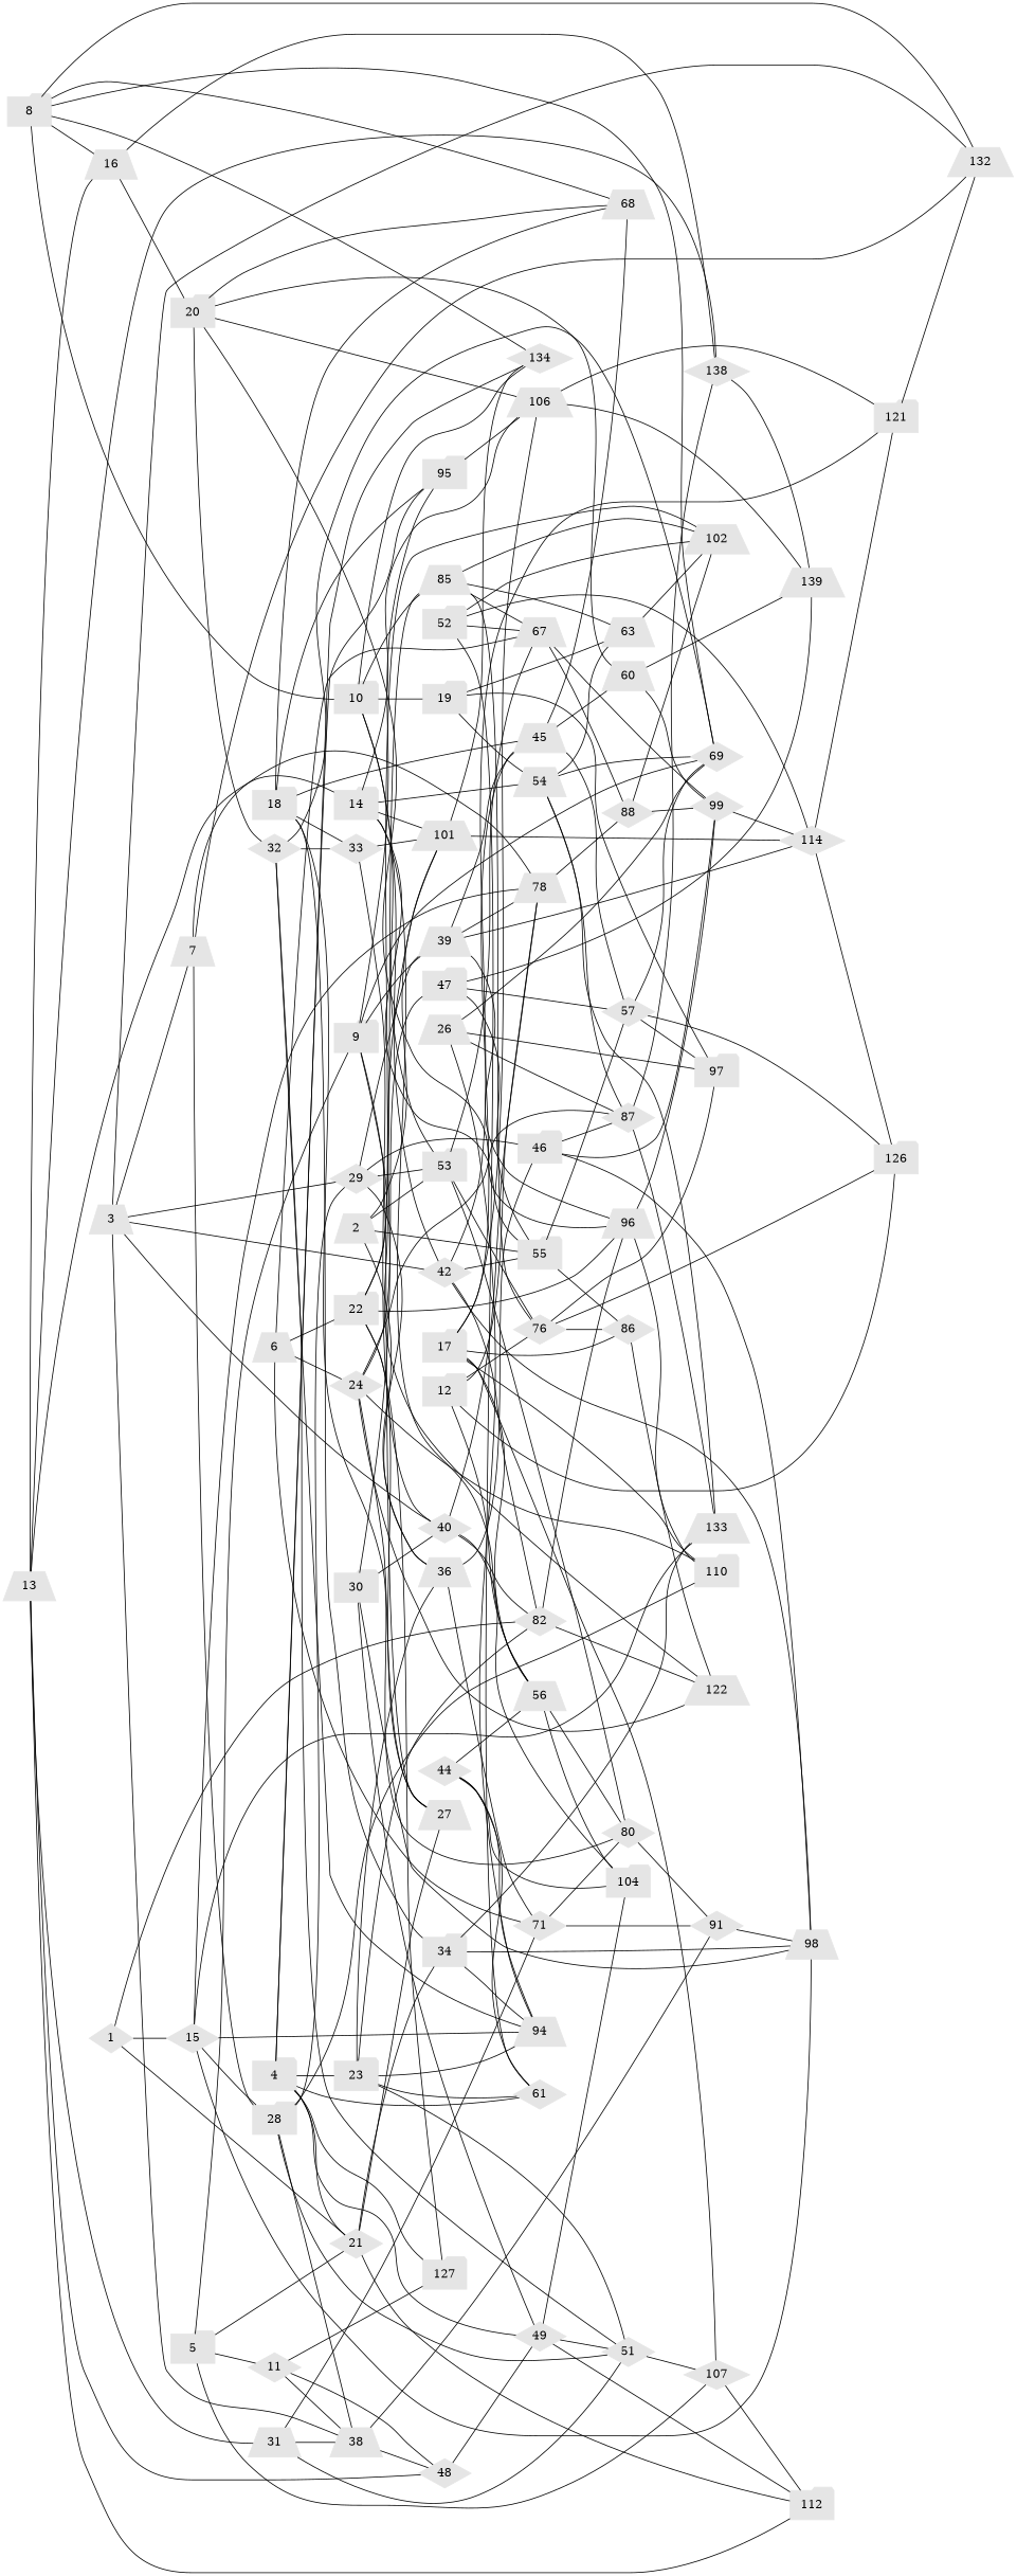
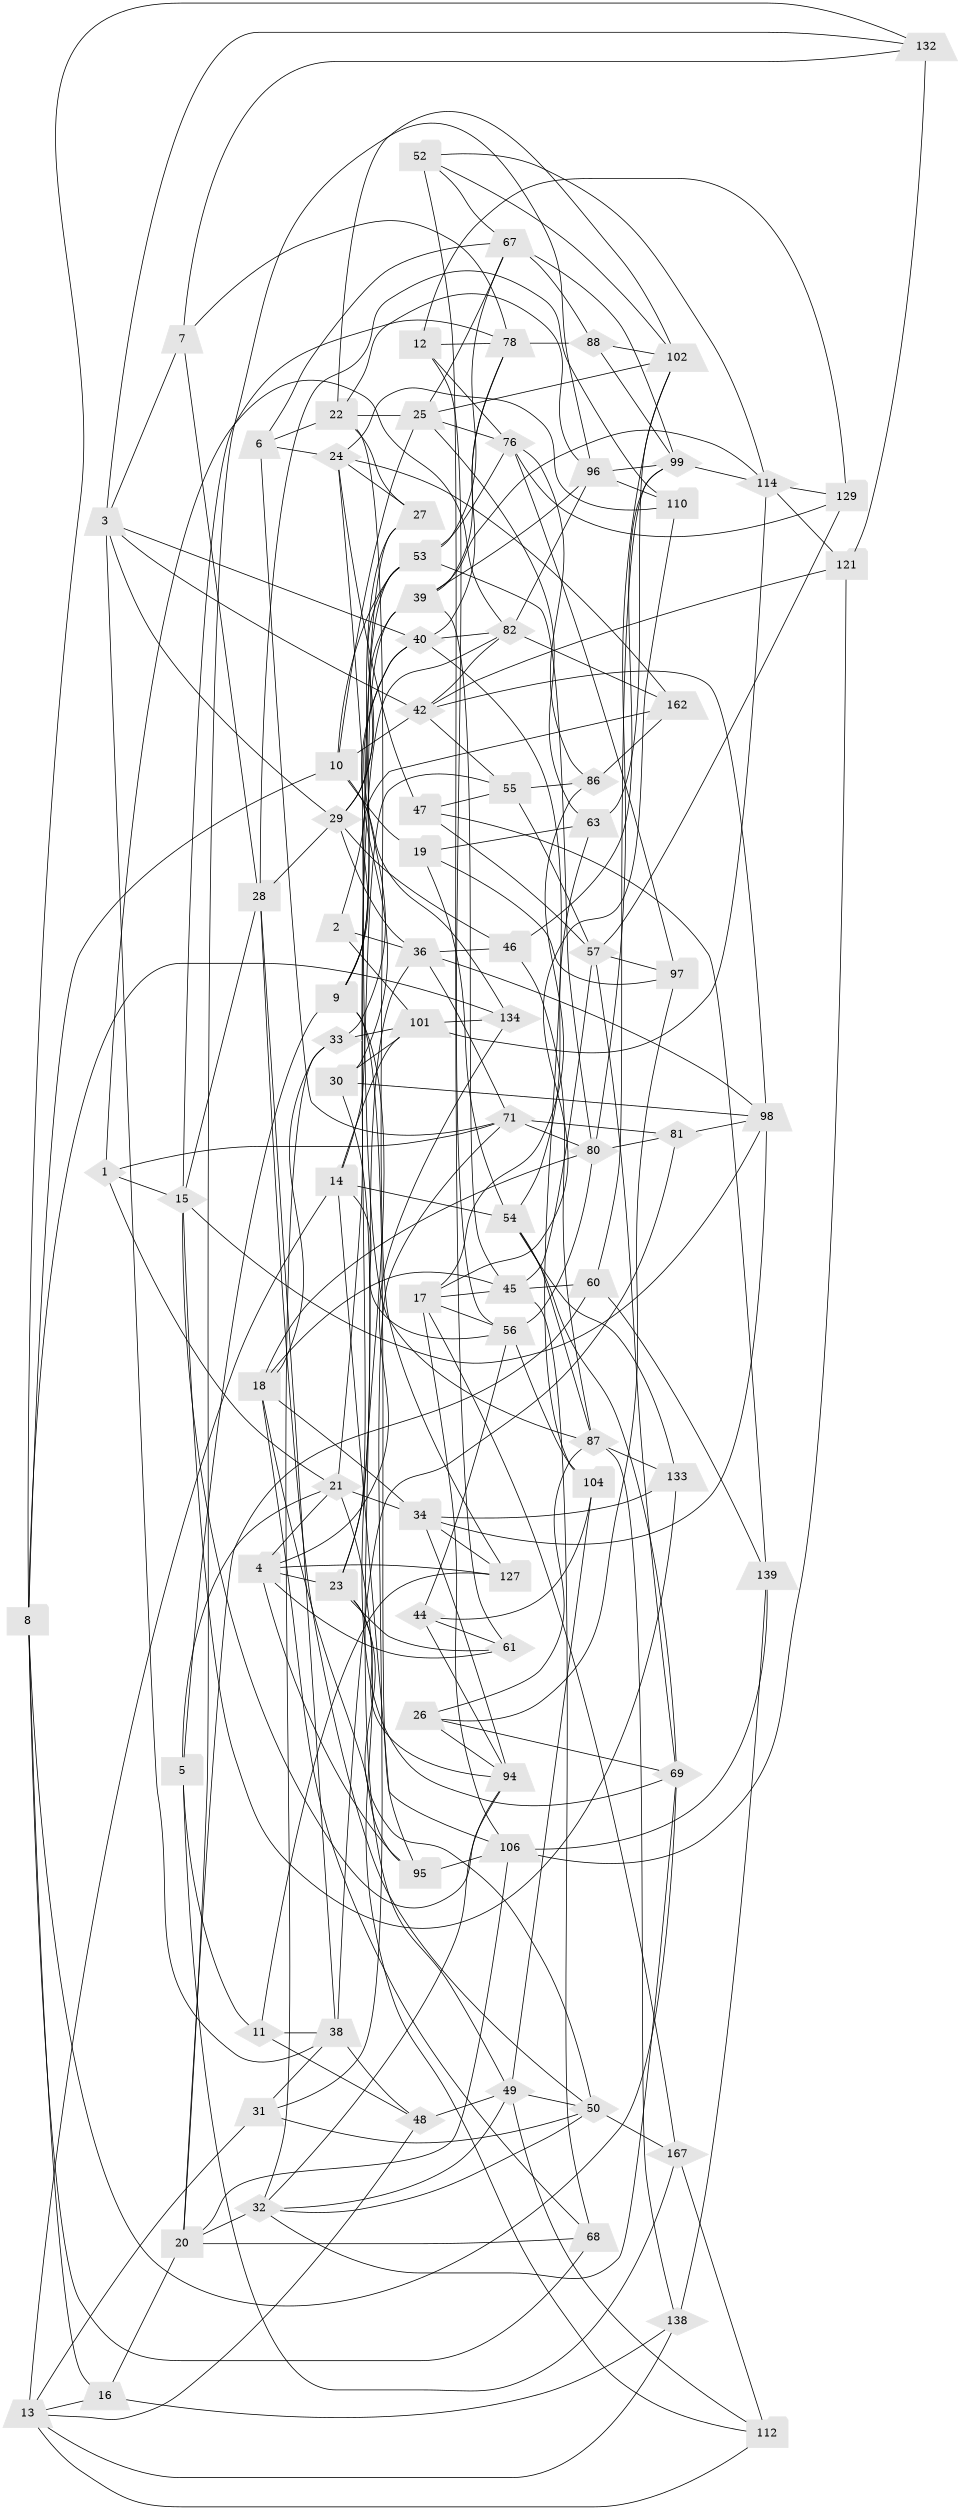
  graph {
    rankdir=LR
    node [color=gray90 shape=trapezium style=filled]
    15 [shape=diamond super="+77"]
    28 [shape=folder super="+93"]
    78 [super="+81"]
    94 [super="+119"]
    98 [super="+137"]
    133
    1 [shape=diamond]
    21 [shape=diamond super="+115"]
    71 [shape=diamond super="+123"]
    82 [shape=diamond super="+85"]
    27
    112 [shape=folder]
    34 [shape=folder super="+105"]
    80 [shape=diamond super="+92"]
-   91 [shape=diamond]
-   122
+   91 [shape=diamond label=81]
+   122 [label=162]
    96 [super="+116"]
    36 [super="+37"]
    46 [shape=folder]
    2
    53 [shape=folder super="+66"]
    55 [shape=folder super="+130"]
    101 [super="+113"]
    67 [super="+118"]
    76 [shape=diamond super="+84"]
    86 [shape=diamond]
    57 [shape=diamond super="+62"]
    134 [shape=diamond]
    114 [shape=diamond super="+120"]
    3 [super="+35"]
    7
    29 [shape=diamond super="+135"]
    38 [super="+136"]
    40 [shape=diamond super="+72"]
    42 [shape=diamond super="+50"]
    132
    39 [super="+89"]
    48 [shape=diamond]
    104 [shape=folder]
    121 [shape=folder]
    4 [shape=folder super="+64"]
    23 [shape=folder super="+58"]
    61 [shape=diamond]
    95 [shape=folder]
    127 [shape=folder]
-   51 [shape=diamond super="+65"]
+   51 [shape=diamond super="+65" label=50]
    106 [super="+124"]
    9 [shape=folder super="+128"]
    69 [shape=diamond super="+111"]
    5 [shape=folder]
    11 [shape=diamond]
-   107 [shape=diamond]
+   107 [shape=diamond label=167]
    22 [shape=folder super="+83"]
-   25 [super="+41" label=85]
+   25 [super="+41"]
    102 [super="+103"]
    6
    24 [shape=diamond super="+43"]
    110 [shape=folder]
    47 [shape=folder]
    87 [shape=diamond super="+131"]
    99 [shape=diamond super="+129"]
    88 [shape=diamond]
    8 [shape=folder super="+59"]
    10 [shape=folder super="+74"]
    16
    68
    19 [shape=folder]
    138 [shape=diamond]
    20 [shape=folder super="+117"]
    45 [super="+75"]
    54 [super="+125"]
    63
    97 [shape=folder]
    49 [shape=diamond super="+100"]
    56 [super="+73"]
    12 [shape=folder]
-   126 [shape=folder]
+   126 [shape=folder label=129]
    13 [super="+108"]
    14 [shape=folder super="+70"]
    31
    139
    32 [shape=diamond super="+109"]
    60
    17 [shape=folder super="+79"]
    18 [shape=folder super="+90"]
    33 [shape=diamond]
    26
    30 [shape=folder]
    44 [shape=diamond]
    52 [shape=folder]
    15 -- 28
    15 -- 78
    15 -- 94
    15 -- 98
    15 -- 133
    28 -- 29
    28 -- 38
    28 -- 51
    28 -- 110
    78 -- 88
    1 -- 15
    1 -- 21
+   1 -- 71
    1 -- 82
    21 -- 27
    21 -- 112
    21 -- 34
    71 -- 80
    71 -- 91
    82 -- 122
    82 -- 96
    34 -- 94
    34 -- 98
    34 -- 133
+   34 -- 127
    80 -- 91
+   80 -- 102
    91 -- 98
    96 -- 110
    96 -- 99
-   46 -- 98
+   36 -- 98
    36 -- 71
    36 -- 46
    46 -- 87
    46 -- 99
    2 -- 36
    2 -- 53
-   2 -- 55
    2 -- 101
    53 -- 80
    53 -- 67
    53 -- 76
    55 -- 86
    55 -- 57
    101 -- 134
    101 -- 114
    67 -- 99
    67 -- 88
    76 -- 86
    76 -- 97
    76 -- 126
    86 -- 122
    57 -- 69
    57 -- 97
    57 -- 126
    114 -- 121
    114 -- 126
    3 -- 7
    3 -- 29
    3 -- 38
    3 -- 40
    3 -- 42
    3 -- 132
    7 -- 28
    7 -- 78
    7 -- 132
    29 -- 36
    29 -- 46
    29 -- 53
    29 -- 39
    38 -- 91
    38 -- 48
    40 -- 78
    40 -- 82
    40 -- 104
    42 -- 98
    42 -- 82
    42 -- 55
    42 -- 121
    39 -- 78
    39 -- 96
    39 -- 114
    39 -- 45
    48 -- 49
    121 -- 132
    4 -- 21
    4 -- 134
    4 -- 23
    4 -- 61
    4 -- 95
    4 -- 127
    23 -- 94
    23 -- 82
    23 -- 36
    23 -- 61
    23 -- 51
    95 -- 106
    51 -- 107
    106 -- 121
    106 -- 139
    9 -- 27
    9 -- 122
    9 -- 39
    9 -- 95
    9 -- 69
    5 -- 21
    5 -- 9
    5 -- 11
    5 -- 107
    11 -- 38
    11 -- 48
    11 -- 127
    107 -- 112
    22 -- 27
    22 -- 96
    22 -- 127
    22 -- 25
    22 -- 102
    25 -- 67
    25 -- 76
    25 -- 102
    25 -- 63
    6 -- 71
    6 -- 67
    6 -- 22
    6 -- 24
    24 -- 27
    24 -- 122
    24 -- 110
    24 -- 47
    24 -- 87
    47 -- 55
    47 -- 57
    47 -- 139
    87 -- 133
    87 -- 138
    99 -- 114
    88 -- 102
    88 -- 99
    8 -- 134
    8 -- 132
    8 -- 69
    8 -- 10
    8 -- 16
    8 -- 68
    10 -- 53
    10 -- 134
    10 -- 42
    10 -- 25
    10 -- 19
    16 -- 138
    16 -- 20
    19 -- 54
    19 -- 63
    19 -- 97
    138 -- 139
    20 -- 96
    20 -- 106
    20 -- 68
    20 -- 32
    20 -- 60
    45 -- 57
    45 -- 68
    45 -- 60
    54 -- 133
    54 -- 69
    54 -- 87
    54 -- 63
    63 -- 102
    49 -- 112
    49 -- 104
    49 -- 51
    56 -- 80
    56 -- 104
    12 -- 78
    12 -- 76
    12 -- 56
    12 -- 126
    13 -- 112
    13 -- 48
    13 -- 16
    13 -- 138
    13 -- 14
    13 -- 31
    14 -- 55
    14 -- 101
    14 -- 106
    14 -- 54
    14 -- 56
    31 -- 71
    31 -- 38
    31 -- 51
    32 -- 94
    32 -- 51
    32 -- 69
-   4 -- 49
+   32 -- 49
    32 -- 33
    60 -- 99
    60 -- 139
    17 -- 86
    17 -- 106
    17 -- 107
    17 -- 110
    17 -- 45
    17 -- 56
    18 -- 34
    18 -- 80
    18 -- 95
    18 -- 68
    18 -- 45
    18 -- 33
    33 -- 101
    33 -- 40
    26 -- 94
    26 -- 69
    26 -- 87
    26 -- 97
    30 -- 98
    30 -- 101
    30 -- 40
    30 -- 49
    44 -- 94
    44 -- 104
    44 -- 61
    44 -- 56
    52 -- 67
    52 -- 114
    52 -- 61
    52 -- 102
  }
